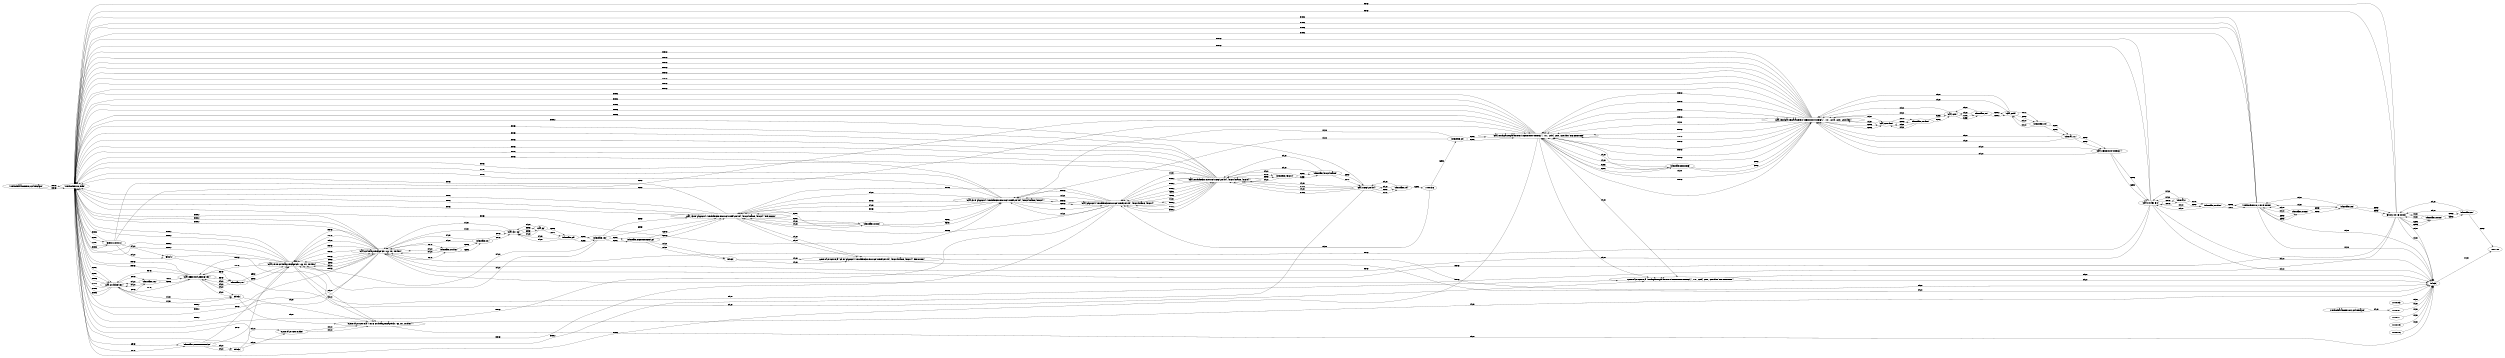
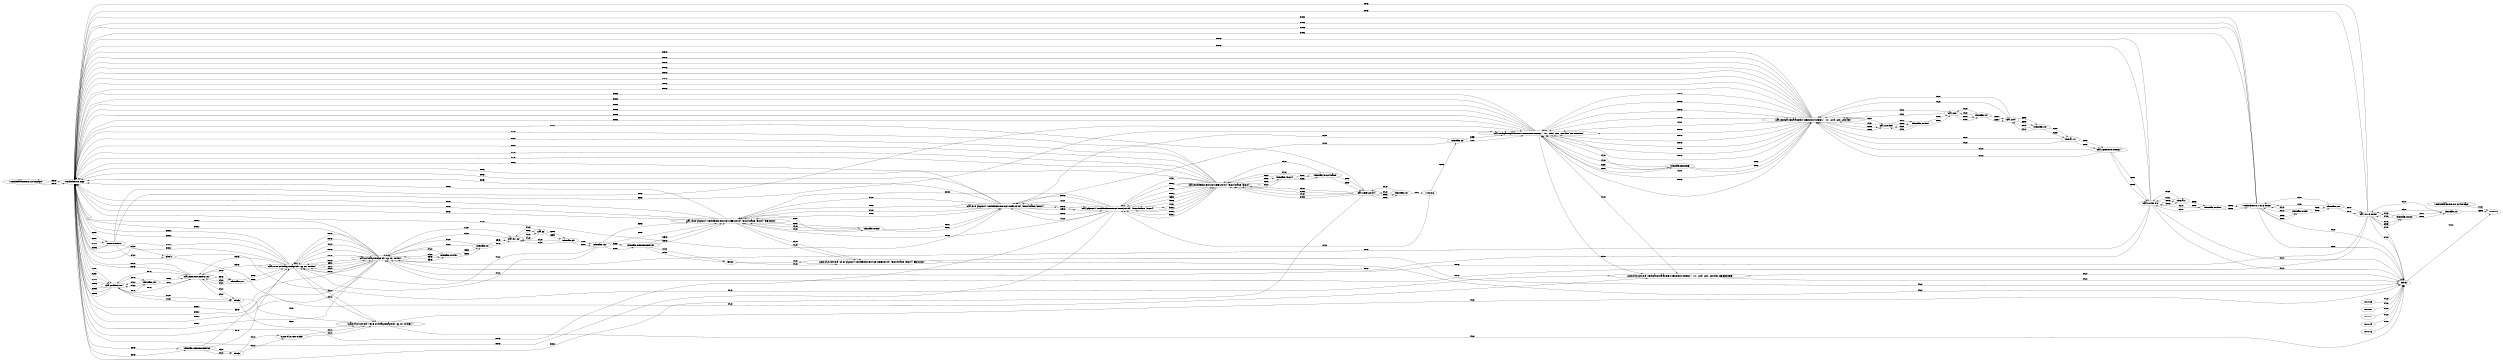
  digraph {
    rankdir=LR
    n1 [label="(MethodReturn,RET)"]
    n2 [label="(Call,curl_free(res))"]
    n3 [label="(Identifier,RETURN_FALSE)"]
    n4 [label="(Return,return;)"]
    n5 [label="(Block,)"]
    n6 [label="(Identifier,res)"]
    n7 [label="(Call,res = curl_easy_escape(ch->cp, str, str_len))"]
    n8 [label="(Block,)"]
    n9 [label="(Call,zend_parse_parameters(ZEND_NUM_ARGS(), \"rs\", &zid, &str, &str_len) == FAILURE)"]
    n10 [label="(Block,)"]
    n11 [label="(MethodParameterIn,curl_escape)"]
    n12 [label="(MethodParameterOut,curl_escape)"]
    1000100
    n14 [label="(ControlStructure,if ((ch = (php_curl*)zend_fetch_resource(Z_RES_P(zid), le_curl_name, le_curl)) == NULL))"]
    n15 [label="(Block,)"]
    n16 [label="(Call,(php_curl*)zend_fetch_resource(Z_RES_P(zid), le_curl_name, le_curl))"]
    n17 [label="(Call,zend_fetch_resource(Z_RES_P(zid), le_curl_name, le_curl))"]
    n18 [label="(Call,(ch = (php_curl*)zend_fetch_resource(Z_RES_P(zid), le_curl_name, le_curl)) == NULL)"]
    n19 [label="(Call,ch = (php_curl*)zend_fetch_resource(Z_RES_P(zid), le_curl_name, le_curl))"]
    n20 [label="(Identifier,le_curl)"]
    n21 [label="(Identifier,NULL)"]
    n22 [label="(Identifier,le_curl_name)"]
    n23 [label="(Call,Z_RES_P(zid))"]
    n24 [label="(Identifier,zid)"]
    1000136
    n26 [label="(Identifier,ch)"]
    n27 [label="(ControlStructure,if (zend_parse_parameters(ZEND_NUM_ARGS(), \"rs\", &zid, &str, &str_len) == FAILURE))"]
    n28 [label="(Identifier,FAILURE)"]
    n29 [label="(Block,)"]
    n30 [label="(Identifier,RETURN_FALSE)"]
    n31 [label="(Call,curl_easy_escape(ch->cp, str, str_len))"]
    n32 [label="(Identifier,str_len)"]
    n33 [label="(Identifier,str)"]
    n34 [label="(ControlStructure,if ((res = curl_easy_escape(ch->cp, str, str_len))))"]
    n35 [label="(Call,RETVAL_STRING(res))"]
    n36 [label="(Call,ch->cp)"]
    n37 [label="(Call,cp)"]
    n38 [label="(Identifier,ch)"]
    n39 [label="(Identifier,res)"]
    n40 [label="(Identifier,res)"]
    n41 [label="(ControlStructure,else)"]
-   n42 [label="(Block,*str = NULL)"]
+   n42 [label="(Call,*str = NULL)"]
    n43 [label="(Identifier,NULL)"]
    n44 [label="(Identifier,str)"]
    n45 [label="(MethodReturn,*res = NULL)"]
    n46 [label="(Identifier,NULL)"]
    n47 [label="(Identifier,res)"]
    n48 [label="(Call,str_len = 0)"]
    n49 [label="(Literal,0)"]
    n50 [label="(Identifier,str_len)"]
    n51 [label="(Call,ZEND_NUM_ARGS())"]
    n52 [label="(Call,zend_parse_parameters(ZEND_NUM_ARGS(), \"rs\", &zid, &str, &str_len))"]
    n53 [label="(Call,&str_len)"]
    n54 [label="(Literal,\"rs\")"]
    n55 [label="(Identifier,str_len)"]
    n56 [label="(Call,&zid)"]
    n57 [label="(Identifier,zid)"]
    n58 [label="(Call,&str)"]
    n59 [label="(Identifier,str)"]
    1000103
    1000107
    1000111
    1000115
    1000116
    n1 -> n2 [label="CFG: "]
    n1 -> n2 [label="CFG: "]
    n1 -> n3 [label="CFG: "]
    n1 -> n3 [label="CFG: "]
    n1 -> n4 [label="CFG: "]
    n1 -> n4 [label="CFG: "]
    n2 -> n1 [label="DDG: "]
    n2 -> n1 [label="DDG: "]
    n2 -> n1 [label="DDG: "]
    n2 -> n1 [label="DDG: "]
    n2 -> n5 [label="AST: "]
    n2 -> n5 [label="AST: "]
    n2 -> n6 [label="CFG: "]
    n2 -> n6 [label="CFG: "]
    n3 -> n7 [label="CFG: "]
    n3 -> n7 [label="CFG: "]
    n3 -> n8 [label="AST: "]
    n3 -> n8 [label="AST: "]
    n4 -> n1 [label="DDG: "]
    n4 -> n1 [label="DDG: "]
    n4 -> n9 [label="CFG: "]
    n4 -> n9 [label="CFG: "]
    n4 -> n10 [label="AST: "]
    n4 -> n10 [label="AST: "]
    n5 -> n34 [label="AST: "]
    n5 -> n34 [label="AST: "]
    n6 -> n2 [label="AST: "]
    n6 -> n2 [label="AST: "]
    n6 -> n35 [label="CFG: "]
    n6 -> n35 [label="CFG: "]
    n7 -> n1 [label="DDG: "]
    n7 -> n1 [label="DDG: "]
    n7 -> n1 [label="DDG: "]
    n7 -> n1 [label="DDG: "]
    n7 -> n31 [label="CFG: "]
    n7 -> n31 [label="CFG: "]
    n7 -> n34 [label="AST: "]
    n7 -> n34 [label="AST: "]
    n7 -> n35 [label="DDG: "]
    n7 -> n35 [label="DDG: "]
    n8 -> n41 [label="AST: "]
    n8 -> n41 [label="AST: "]
    n9 -> n1 [label="DDG: "]
    n9 -> n1 [label="DDG: "]
    n9 -> n1 [label="DDG: "]
    n9 -> n1 [label="DDG: "]
    n9 -> n1 [label="DDG: "]
    n9 -> n1 [label="DDG: "]
    n9 -> n27 [label="AST: "]
    n9 -> n27 [label="AST: "]
    n9 -> n28 [label="CFG: "]
    n9 -> n28 [label="CFG: "]
    n10 -> n27 [label="AST: "]
    n10 -> n27 [label="AST: "]
    n11 -> n1 [label="DDG: "]
    n11 -> n1 [label="DDG: "]
-   n12 -> 1000107 [label="AST: "]
+   n12 -> 1000100 [label="AST: "]
    n14 -> n15 [label="AST: "]
    n14 -> n15 [label="AST: "]
    n15 -> 1000100 [label="AST: "]
    n16 -> n1 [label="DDG: "]
    n16 -> n1 [label="DDG: "]
    n16 -> n17 [label="CFG: "]
    n16 -> n17 [label="CFG: "]
    n16 -> n18 [label="DDG: "]
    n16 -> n18 [label="DDG: "]
    n16 -> n19 [label="AST: "]
    n16 -> n19 [label="DDG: "]
    n16 -> n19 [label="AST: "]
    n16 -> n19 [label="DDG: "]
    n17 -> n1 [label="DDG: "]
    n17 -> n1 [label="DDG: "]
    n17 -> n1 [label="DDG: "]
    n17 -> n1 [label="DDG: "]
    n17 -> n1 [label="DDG: "]
    n17 -> n1 [label="DDG: "]
    n17 -> n16 [label="AST: "]
    n17 -> n16 [label="DDG: "]
    n17 -> n16 [label="DDG: "]
    n17 -> n16 [label="DDG: "]
    n17 -> n16 [label="AST: "]
    n17 -> n16 [label="DDG: "]
    n17 -> n16 [label="DDG: "]
    n17 -> n16 [label="DDG: "]
    n17 -> n20 [label="CFG: "]
    n17 -> n20 [label="CFG: "]
    n18 -> n1 [label="DDG: "]
    n18 -> n1 [label="DDG: "]
    n18 -> n1 [label="DDG: "]
    n18 -> n1 [label="DDG: "]
    n18 -> n14 [label="AST: "]
    n18 -> n14 [label="AST: "]
    n18 -> n21 [label="CFG: "]
    n18 -> n21 [label="CFG: "]
    n19 -> n1 [label="DDG: "]
    n19 -> n1 [label="DDG: "]
    n19 -> n1 [label="DDG: "]
    n19 -> n1 [label="DDG: "]
    n19 -> n16 [label="CFG: "]
    n19 -> n16 [label="CFG: "]
    n19 -> n18 [label="AST: "]
    n19 -> n18 [label="DDG: "]
    n19 -> n18 [label="AST: "]
    n19 -> n18 [label="DDG: "]
    n20 -> n17 [label="AST: "]
    n20 -> n17 [label="AST: "]
    n20 -> n22 [label="CFG: "]
    n20 -> n22 [label="CFG: "]
    n21 -> n18 [label="AST: "]
    n21 -> n18 [label="AST: "]
    n21 -> n19 [label="CFG: "]
    n21 -> n19 [label="CFG: "]
    n22 -> n17 [label="AST: "]
    n22 -> n17 [label="AST: "]
    n22 -> n23 [label="CFG: "]
    n22 -> n23 [label="CFG: "]
    n23 -> n1 [label="DDG: "]
    n23 -> n1 [label="DDG: "]
    n23 -> n17 [label="AST: "]
    n23 -> n17 [label="DDG: "]
    n23 -> n17 [label="AST: "]
    n23 -> n17 [label="DDG: "]
    n23 -> n24 [label="CFG: "]
    n23 -> n24 [label="CFG: "]
    n24 -> n23 [label="AST: "]
    n24 -> n23 [label="AST: "]
    n24 -> 1000136 [label="CFG: "]
    1000136 -> n16 [label="AST: "]
    1000136 -> n26 [label="CFG: "]
    n26 -> n9 [label="CFG: "]
    n26 -> n9 [label="CFG: "]
    n26 -> n19 [label="AST: "]
    n26 -> n19 [label="AST: "]
    n27 -> n15 [label="AST: "]
    n27 -> n15 [label="AST: "]
    n28 -> n9 [label="AST: "]
    n28 -> n9 [label="AST: "]
    n28 -> n52 [label="CFG: "]
    n28 -> n52 [label="CFG: "]
    n29 -> n14 [label="AST: "]
    n29 -> n14 [label="AST: "]
    n30 -> n18 [label="CFG: "]
    n30 -> n18 [label="CFG: "]
    n30 -> n29 [label="AST: "]
    n30 -> n29 [label="AST: "]
    n31 -> n1 [label="DDG: "]
    n31 -> n1 [label="DDG: "]
    n31 -> n1 [label="DDG: "]
    n31 -> n1 [label="DDG: "]
    n31 -> n1 [label="DDG: "]
    n31 -> n1 [label="DDG: "]
    n31 -> n7 [label="AST: "]
    n31 -> n7 [label="DDG: "]
    n31 -> n7 [label="DDG: "]
    n31 -> n7 [label="DDG: "]
    n31 -> n7 [label="AST: "]
    n31 -> n7 [label="DDG: "]
    n31 -> n7 [label="DDG: "]
    n31 -> n7 [label="DDG: "]
    n31 -> n32 [label="CFG: "]
    n31 -> n32 [label="CFG: "]
    n32 -> n31 [label="AST: "]
    n32 -> n31 [label="AST: "]
    n32 -> n33 [label="CFG: "]
    n32 -> n33 [label="CFG: "]
    n33 -> n31 [label="AST: "]
    n33 -> n31 [label="AST: "]
    n33 -> n36 [label="CFG: "]
    n33 -> n36 [label="CFG: "]
    n34 -> n15 [label="AST: "]
    n34 -> n15 [label="AST: "]
    n35 -> n1 [label="DDG: "]
    n35 -> n1 [label="DDG: "]
    n35 -> n2 [label="DDG: "]
    n35 -> n2 [label="DDG: "]
    n35 -> n5 [label="AST: "]
    n35 -> n5 [label="AST: "]
    n35 -> n40 [label="CFG: "]
    n35 -> n40 [label="CFG: "]
    n36 -> n31 [label="AST: "]
    n36 -> n31 [label="AST: "]
    n36 -> n37 [label="CFG: "]
    n36 -> n37 [label="CFG: "]
    n37 -> n36 [label="AST: "]
    n37 -> n36 [label="AST: "]
    n37 -> n38 [label="CFG: "]
    n37 -> n38 [label="CFG: "]
    n38 -> n36 [label="AST: "]
    n38 -> n36 [label="AST: "]
    n38 -> n39 [label="CFG: "]
    n38 -> n39 [label="CFG: "]
    n39 -> n7 [label="AST: "]
    n39 -> n7 [label="AST: "]
    n39 -> n18 [label="CFG: "]
    n39 -> n18 [label="CFG: "]
    n39 -> n30 [label="CFG: "]
    n39 -> n30 [label="CFG: "]
    n40 -> n7 [label="CFG: "]
    n40 -> n7 [label="CFG: "]
    n40 -> n35 [label="AST: "]
    n40 -> n35 [label="AST: "]
    n41 -> n34 [label="AST: "]
    n41 -> n34 [label="AST: "]
    n42 -> n1 [label="DDG: "]
    n42 -> n1 [label="DDG: "]
    n42 -> n15 [label="AST: "]
    n42 -> n15 [label="AST: "]
    n42 -> n31 [label="DDG: "]
    n42 -> n31 [label="DDG: "]
    n42 -> n43 [label="CFG: "]
    n42 -> n43 [label="CFG: "]
    n43 -> n42 [label="AST: "]
    n43 -> n42 [label="AST: "]
    n43 -> n44 [label="CFG: "]
    n43 -> n44 [label="CFG: "]
    n44 -> 1000100 [label="CFG: "]
    n44 -> n42 [label="AST: "]
    n44 -> n42 [label="AST: "]
    n45 -> n1 [label="DDG: "]
    n45 -> n1 [label="DDG: "]
    n45 -> n1 [label="DDG: "]
    n45 -> n1 [label="DDG: "]
    n45 -> n15 [label="AST: "]
    n45 -> n15 [label="AST: "]
    n45 -> n46 [label="CFG: "]
    n45 -> n46 [label="CFG: "]
    n46 -> n45 [label="AST: "]
    n46 -> n45 [label="AST: "]
    n46 -> n47 [label="CFG: "]
    n46 -> n47 [label="CFG: "]
    n47 -> n42 [label="CFG: "]
    n47 -> n42 [label="CFG: "]
    n47 -> n45 [label="AST: "]
    n47 -> n45 [label="AST: "]
    n48 -> n1 [label="DDG: "]
    n48 -> n1 [label="DDG: "]
    n48 -> n15 [label="AST: "]
    n48 -> n15 [label="AST: "]
    n48 -> n31 [label="DDG: "]
    n48 -> n31 [label="DDG: "]
    n48 -> n49 [label="CFG: "]
    n48 -> n49 [label="CFG: "]
    n49 -> n48 [label="AST: "]
    n49 -> n48 [label="AST: "]
    n49 -> n50 [label="CFG: "]
    n49 -> n50 [label="CFG: "]
    n50 -> n45 [label="CFG: "]
    n50 -> n45 [label="CFG: "]
    n50 -> n48 [label="AST: "]
    n50 -> n48 [label="AST: "]
    n51 -> n48 [label="CFG: "]
    n51 -> n48 [label="CFG: "]
    n51 -> n52 [label="AST: "]
    n51 -> n52 [label="AST: "]
    n52 -> n1 [label="DDG: "]
    n52 -> n1 [label="DDG: "]
    n52 -> n1 [label="DDG: "]
    n52 -> n1 [label="DDG: "]
    n52 -> n1 [label="DDG: "]
    n52 -> n1 [label="DDG: "]
    n52 -> n1 [label="DDG: "]
    n52 -> n1 [label="DDG: "]
    n52 -> n9 [label="AST: "]
    n52 -> n9 [label="DDG: "]
    n52 -> n9 [label="DDG: "]
    n52 -> n9 [label="DDG: "]
    n52 -> n9 [label="DDG: "]
    n52 -> n9 [label="DDG: "]
    n52 -> n9 [label="AST: "]
    n52 -> n9 [label="DDG: "]
    n52 -> n9 [label="DDG: "]
    n52 -> n9 [label="DDG: "]
    n52 -> n9 [label="DDG: "]
    n52 -> n9 [label="DDG: "]
    n52 -> n53 [label="CFG: "]
    n52 -> n53 [label="CFG: "]
    n53 -> n52 [label="AST: "]
    n53 -> n52 [label="AST: "]
    n53 -> n55 [label="CFG: "]
    n53 -> n55 [label="CFG: "]
    n54 -> n51 [label="CFG: "]
    n54 -> n51 [label="CFG: "]
    n54 -> n52 [label="AST: "]
    n54 -> n52 [label="AST: "]
    n55 -> n53 [label="AST: "]
    n55 -> n53 [label="AST: "]
    n55 -> n58 [label="CFG: "]
    n55 -> n58 [label="CFG: "]
    n56 -> n52 [label="AST: "]
    n56 -> n52 [label="AST: "]
    n56 -> n57 [label="CFG: "]
    n56 -> n57 [label="CFG: "]
    n57 -> n54 [label="CFG: "]
    n57 -> n54 [label="CFG: "]
    n57 -> n56 [label="AST: "]
    n57 -> n56 [label="AST: "]
    n58 -> n52 [label="AST: "]
    n58 -> n52 [label="AST: "]
    n58 -> n59 [label="CFG: "]
    n58 -> n59 [label="CFG: "]
    n59 -> n56 [label="CFG: "]
    n59 -> n56 [label="CFG: "]
    n59 -> n58 [label="AST: "]
    n59 -> n58 [label="AST: "]
    1000103 -> n15 [label="AST: "]
    1000107 -> n15 [label="AST: "]
    1000111 -> n15 [label="AST: "]
    1000115 -> n15 [label="AST: "]
    1000116 -> n15 [label="AST: "]
  }
